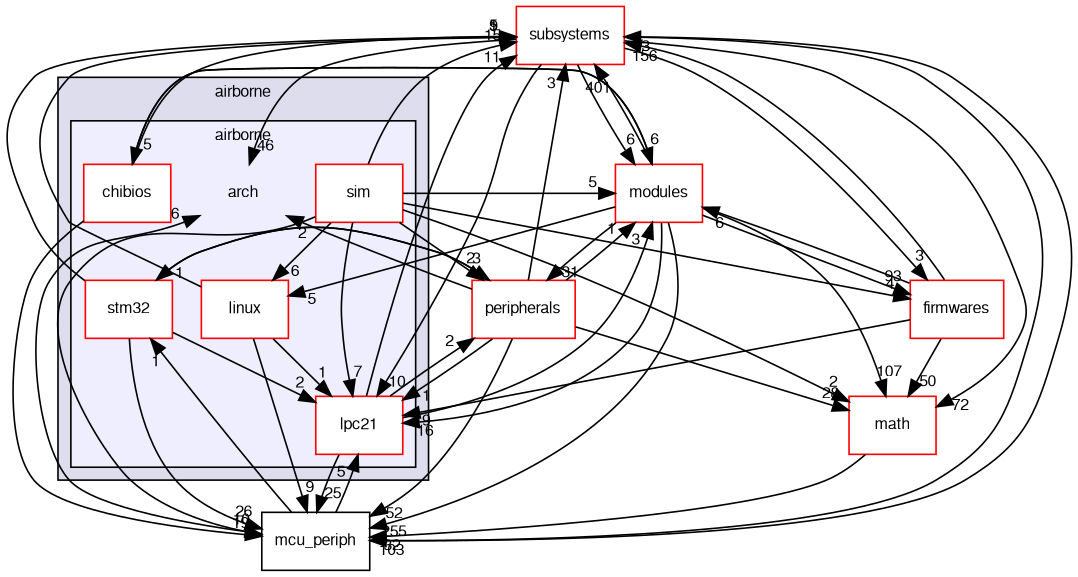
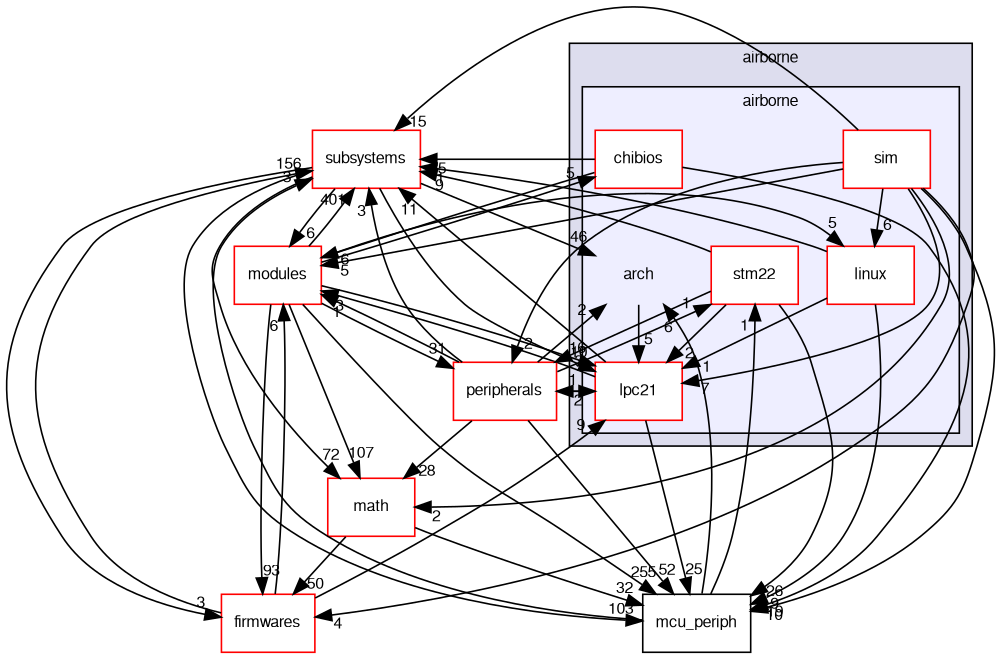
  digraph {
    compound=true
    node [color=red fontname=FreeSans fontsize=10 shape=box fillcolor=white style=filled]
    edge [headlabel=1 labeldistance=1.5 labelfontname=FreeSans labelfontsize=10]
    n1 [label=arch shape=plaintext fillcolor="" style=""]
    n2 [label=chibios]
    n3 [label=linux]
    n4 [label=lpc21]
    n5 [label=sim]
-   n6 [label=stm32]
+   n6 [label=stm22]
    n7 [label=subsystems]
    n8 [label=mcu_periph color="" fillcolor="" style=""]
    n9 [label=modules]
    n10 [label=peripherals fillcolor="" style=""]
    n11 [label=firmwares]
    n12 [label=math]
    subgraph cluster_1 {
      bgcolor="#ddddee"
      fontname=FreeSans
      fontsize=10
      label=airborne
      pencolor=black
      subgraph cluster_2 {
        bgcolor="#eeeeff"
        fontname=FreeSans
        fontsize=10
        label=airborne
        pencolor=black
        n1
        n2
        n3
        n4
        n5
        n6
      }
    }
    n2 -> n7 [headlabel=5]
    n2 -> n8 [headlabel=19]
    n2 -> n9 [headlabel=6]
    n3 -> n4
    n3 -> n7
    n3 -> n8 [headlabel=9]
    n4 -> n7 [headlabel=11]
    n4 -> n8 [headlabel=25]
    n4 -> n9 [headlabel=3]
    n4 -> n10 [headlabel=2]
    n5 -> n3 [headlabel=6]
    n5 -> n4 [headlabel=7]
    n5 -> n7 [headlabel=15]
    n5 -> n8 [headlabel=10]
    n5 -> n9 [headlabel=5]
    n5 -> n10 [headlabel=2]
    n5 -> n11 [headlabel=4]
    n5 -> n12 [headlabel=2]
    n6 -> n4 [headlabel=2]
    n6 -> n7 [headlabel=9]
    n6 -> n8 [headlabel=26]
    n6 -> n10 [headlabel=3]
    n7 -> n1 [headlabel=46]
    n7 -> n4 [headlabel=10]
    n7 -> n8 [headlabel=103]
    n7 -> n9 [headlabel=6]
    n7 -> n11 [headlabel=3]
    n7 -> n12 [headlabel=72]
    n8 -> n1 [headlabel=6]
-   n8 -> n4 [headlabel=5]
+   n1 -> n4 [headlabel=5]
    n8 -> n6
    n8 -> n7 [headlabel=3]
    n9 -> n2 [headlabel=5]
    n9 -> n3 [headlabel=5]
    n9 -> n4 [headlabel=16]
    n9 -> n7 [headlabel=401]
    n9 -> n8 [headlabel=255]
    n9 -> n10 [headlabel=31]
    n9 -> n11 [headlabel=93]
    n9 -> n12 [headlabel=107]
    n10 -> n1 [headlabel=2]
    n10 -> n4
    n10 -> n6
    n10 -> n7 [headlabel=3]
    n10 -> n8 [headlabel=52]
    n10 -> n9
    n10 -> n12 [headlabel=28]
    n11 -> n4 [headlabel=9]
    n11 -> n7 [headlabel=156]
    n11 -> n9 [headlabel=6]
-   n11 -> n12 [headlabel=50]
+   n12 -> n11 [headlabel=50]
    n12 -> n8 [headlabel=32]
  }
